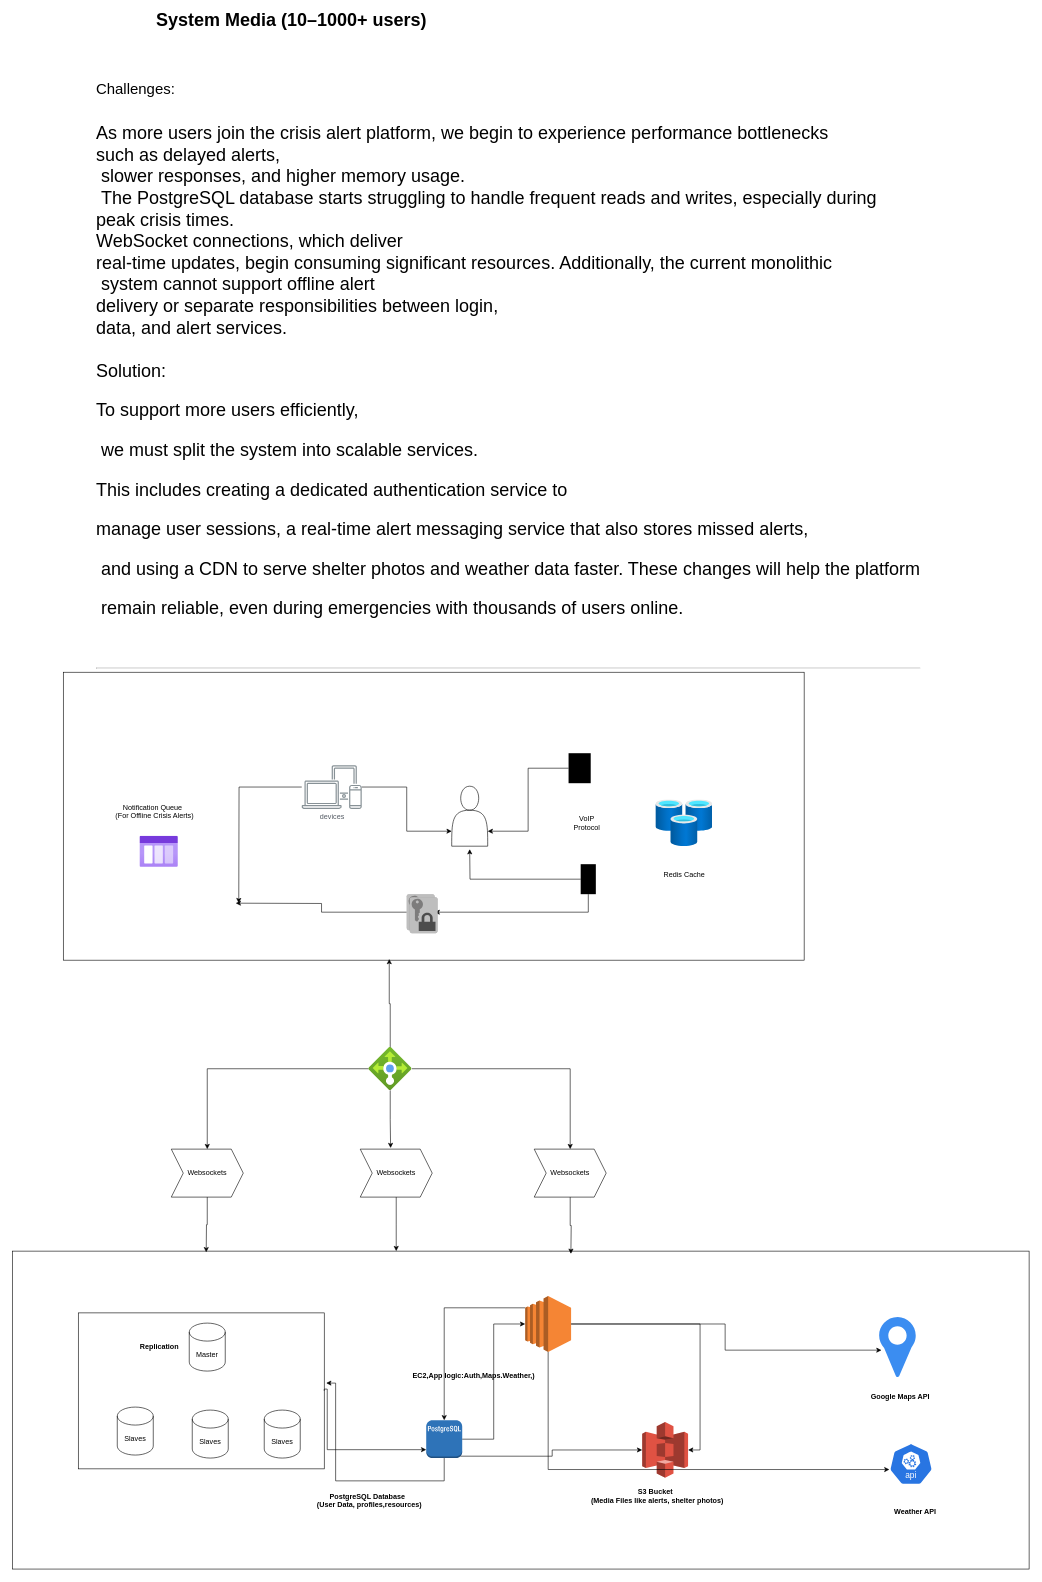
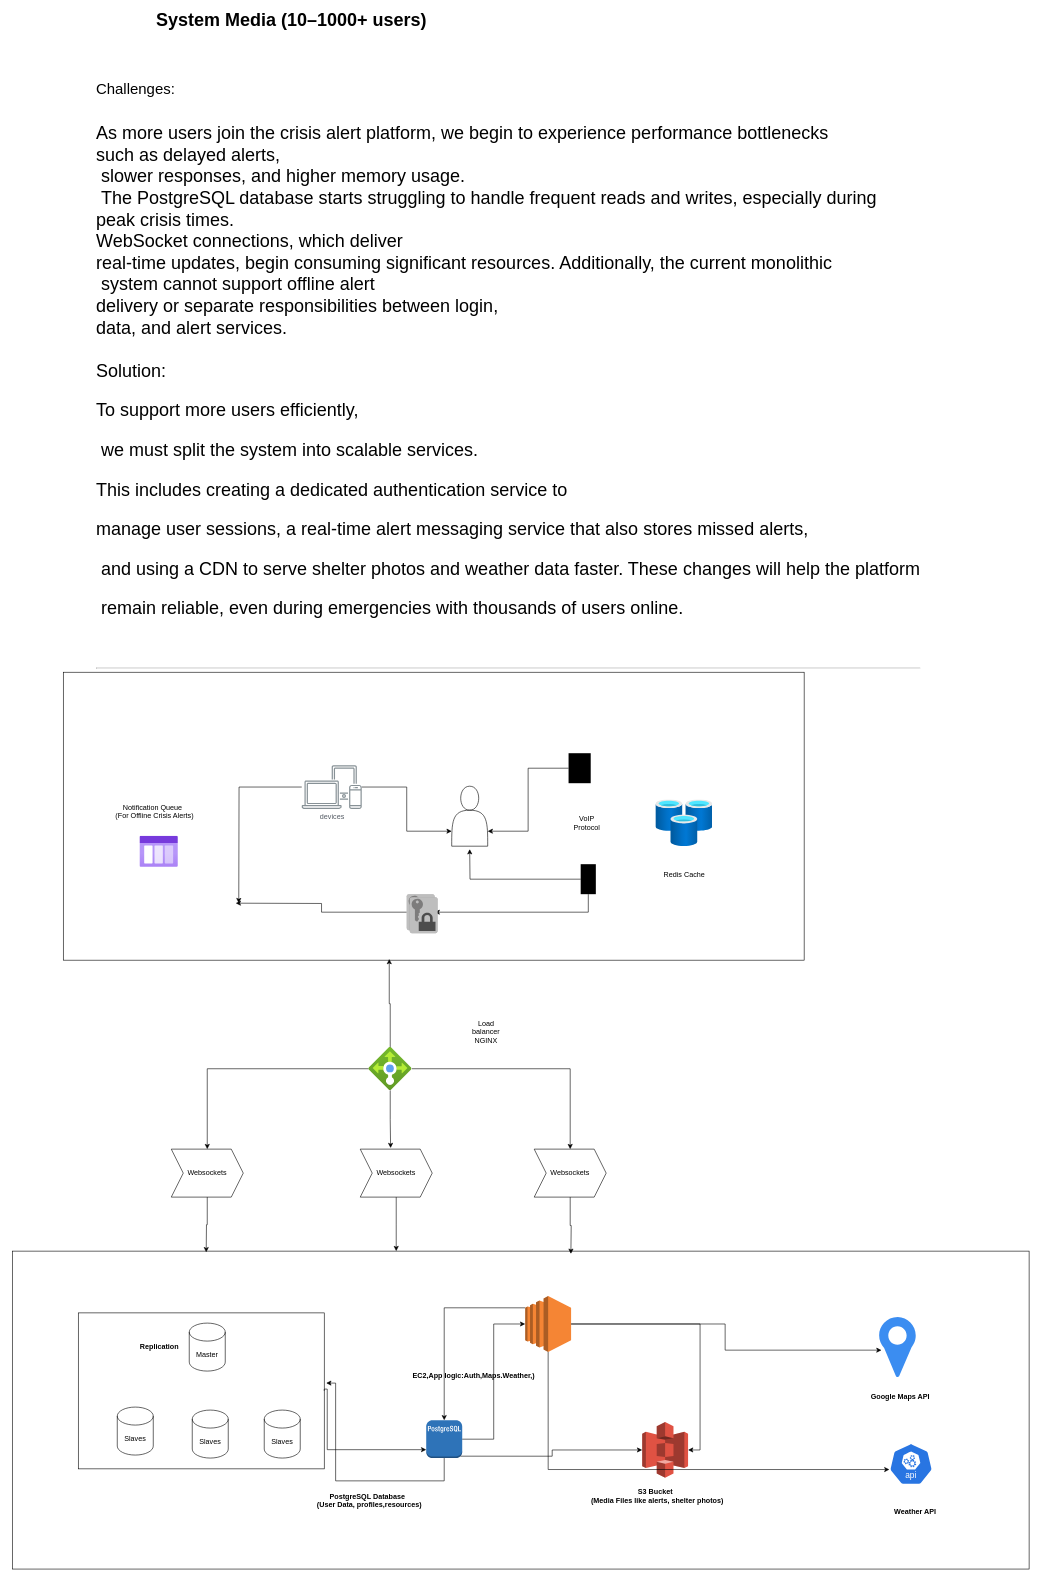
  <mxCell id="0" />
  <mxCell id="1" parent="0" />
  <mxCell id="2" value="System Media (10–1000+ users)" style="text;align=center;fontStyle=1;verticalAlign=middle;spacingLeft=3;spacingRight=3;strokeColor=none;rotatable=0;points=[[0,0.5],[1,0.5]];portConstraint=eastwest;html=1;fontSize=30;" vertex="1" parent="1"><mxGeometry x="445" y="20" width="80" height="26" as="geometry" /></mxCell>
  <mxCell id="3" value="&lt;h5&gt;&lt;span style=&quot;font-weight: normal;&quot;&gt;Challenges:&lt;/span&gt;&lt;/h5&gt;&lt;div&gt;&lt;span style=&quot;font-weight: normal;&quot;&gt;As more users join the crisis alert platform, we begin to experience performance bottlenecks&amp;nbsp;&lt;/span&gt;&lt;/div&gt;&lt;div&gt;&lt;span style=&quot;font-weight: normal;&quot;&gt;such as delayed alerts,&lt;/span&gt;&lt;/div&gt;&lt;div&gt;&lt;span style=&quot;font-weight: normal;&quot;&gt;&amp;nbsp;slower responses, and higher memory usage.&lt;/span&gt;&lt;/div&gt;&lt;div&gt;&lt;span style=&quot;font-weight: normal;&quot;&gt;&amp;nbsp;The PostgreSQL database starts struggling to handle frequent reads and writes, especially during&amp;nbsp;&lt;/span&gt;&lt;/div&gt;&lt;div&gt;&lt;span style=&quot;font-weight: normal;&quot;&gt;peak crisis times.&amp;nbsp;&lt;/span&gt;&lt;/div&gt;&lt;div&gt;&lt;span style=&quot;font-weight: normal;&quot;&gt;WebSocket connections, which deliver&amp;nbsp;&lt;/span&gt;&lt;/div&gt;&lt;div&gt;&lt;span style=&quot;font-weight: normal;&quot;&gt;real-time updates, begin consuming significant resources. Additionally, the current monolithic&lt;/span&gt;&lt;/div&gt;&lt;div&gt;&lt;span style=&quot;font-weight: normal;&quot;&gt;&amp;nbsp;system cannot support offline alert&amp;nbsp;&lt;/span&gt;&lt;/div&gt;&lt;div&gt;&lt;span style=&quot;font-weight: normal;&quot;&gt;delivery or separate responsibilities between login,&amp;nbsp;&lt;/span&gt;&lt;/div&gt;&lt;div&gt;&lt;span style=&quot;font-weight: normal;&quot;&gt;data, and alert services.&lt;/span&gt;&lt;/div&gt;&lt;div&gt;&lt;span style=&quot;font-weight: normal;&quot;&gt;&lt;br&gt;&lt;/span&gt;&lt;/div&gt;&lt;div&gt;&lt;span style=&quot;font-weight: normal;&quot;&gt;Solution:&lt;/span&gt;&lt;/div&gt;&lt;div&gt;&lt;p class=&quot;&quot; data-end=&quot;1120&quot; data-start=&quot;188&quot;&gt;&lt;span style=&quot;font-weight: normal;&quot;&gt;To support more users efficiently,&lt;/span&gt;&lt;/p&gt;&lt;p class=&quot;&quot; data-end=&quot;1120&quot; data-start=&quot;188&quot;&gt;&lt;span style=&quot;font-weight: normal;&quot;&gt;&amp;nbsp;we must split the system into scalable services.&amp;nbsp;&lt;/span&gt;&lt;/p&gt;&lt;p class=&quot;&quot; data-end=&quot;1120&quot; data-start=&quot;188&quot;&gt;&lt;span style=&quot;font-weight: normal;&quot;&gt;This includes creating a dedicated authentication service to&amp;nbsp;&lt;/span&gt;&lt;/p&gt;&lt;p class=&quot;&quot; data-end=&quot;1120&quot; data-start=&quot;188&quot;&gt;&lt;span style=&quot;font-weight: normal;&quot;&gt;manage user sessions, a real-time alert messaging service that also stores missed alerts,&lt;/span&gt;&lt;/p&gt;&lt;p class=&quot;&quot; data-end=&quot;1120&quot; data-start=&quot;188&quot;&gt;&lt;span style=&quot;font-weight: normal;&quot;&gt;&amp;nbsp;and using a CDN to serve shelter photos and weather data faster. These changes will help the platform&lt;/span&gt;&lt;/p&gt;&lt;p class=&quot;&quot; data-end=&quot;1120&quot; data-start=&quot;188&quot;&gt;&lt;span style=&quot;font-weight: normal;&quot;&gt;&amp;nbsp;remain reliable, even during emergencies with thousands of users online.&lt;/span&gt;&lt;/p&gt;&lt;span style=&quot;font-weight: normal;&quot;&gt;&lt;br&gt;&lt;/span&gt;&lt;hr class=&quot;&quot; data-end=&quot;1125&quot; data-start=&quot;1122&quot;&gt;&lt;br&gt;&lt;p class=&quot;&quot; data-end=&quot;1190&quot; data-start=&quot;1127&quot;&gt;&lt;/p&gt;&lt;/div&gt;" style="text;align=left;fontStyle=1;verticalAlign=middle;spacingLeft=3;spacingRight=3;strokeColor=none;rotatable=0;points=[[0,0.5],[1,0.5]];portConstraint=eastwest;html=1;fontSize=30;" vertex="1" parent="1"><mxGeometry x="155" y="630" width="80" height="26" as="geometry" /></mxCell>
  <mxCell id="4" value="" style="shape=actor;whiteSpace=wrap;html=1;" vertex="1" parent="1"><mxGeometry x="752.5" y="1310" width="60" height="100" as="geometry" /></mxCell>
  <mxCell id="5" style="edgeStyle=orthogonalEdgeStyle;rounded=0;orthogonalLoop=1;jettySize=auto;html=1;entryX=0;entryY=0.75;entryDx=0;entryDy=0;" edge="1" parent="1" source="7" target="4"><mxGeometry relative="1" as="geometry" /></mxCell>
  <mxCell id="6" style="edgeStyle=orthogonalEdgeStyle;rounded=0;orthogonalLoop=1;jettySize=auto;html=1;" edge="1" parent="1" source="7"><mxGeometry relative="1" as="geometry"><mxPoint x="397.5" y="1505" as="targetPoint" /></mxGeometry></mxCell>
  <mxCell id="7" value="devices" style="sketch=0;outlineConnect=0;gradientColor=none;fontColor=#545B64;strokeColor=none;fillColor=#879196;dashed=0;verticalLabelPosition=bottom;verticalAlign=top;align=center;html=1;fontSize=12;fontStyle=0;aspect=fixed;shape=mxgraph.aws4.illustration_devices;pointerEvents=1" vertex="1" parent="1"><mxGeometry x="502.5" y="1275" width="100" height="73" as="geometry" /></mxCell>
  <mxCell id="8" style="edgeStyle=orthogonalEdgeStyle;rounded=0;orthogonalLoop=1;jettySize=auto;html=1;entryX=1;entryY=0.75;entryDx=0;entryDy=0;" edge="1" parent="1" source="9" target="4"><mxGeometry relative="1" as="geometry" /></mxCell>
  <mxCell id="9" value="" style="sketch=0;verticalLabelPosition=bottom;sketch=0;aspect=fixed;html=1;verticalAlign=top;strokeColor=none;fillColor=#000000;align=center;outlineConnect=0;pointerEvents=1;shape=mxgraph.citrix2.tablet;" vertex="1" parent="1"><mxGeometry x="947.29" y="1255" width="36.925" height="50" as="geometry" /></mxCell>
  <mxCell id="10" style="edgeStyle=orthogonalEdgeStyle;rounded=0;orthogonalLoop=1;jettySize=auto;html=1;" edge="1" parent="1" source="11"><mxGeometry relative="1" as="geometry"><mxPoint x="782.5" y="1415" as="targetPoint" /></mxGeometry></mxCell>
  <mxCell id="11" value="" style="sketch=0;verticalLabelPosition=bottom;sketch=0;aspect=fixed;html=1;verticalAlign=top;strokeColor=none;fillColor=#000000;align=center;outlineConnect=0;pointerEvents=1;shape=mxgraph.citrix2.mobile;" vertex="1" parent="1"><mxGeometry x="967.5" y="1440" width="25.255" height="50" as="geometry" /></mxCell>
  <mxCell id="12" style="edgeStyle=orthogonalEdgeStyle;rounded=0;orthogonalLoop=1;jettySize=auto;html=1;" edge="1" parent="1" source="13"><mxGeometry relative="1" as="geometry"><mxPoint x="392.5" y="1505" as="targetPoint" /></mxGeometry></mxCell>
  <mxCell id="13" value="" style="outlineConnect=0;dashed=0;verticalLabelPosition=bottom;verticalAlign=top;align=center;html=1;shape=mxgraph.aws3.data_encryption_key;fillColor=#7D7C7C;gradientColor=none;" vertex="1" parent="1"><mxGeometry x="677.5" y="1490" width="46.5" height="60" as="geometry" /></mxCell>
  <mxCell id="14" style="edgeStyle=orthogonalEdgeStyle;rounded=0;orthogonalLoop=1;jettySize=auto;html=1;entryX=1;entryY=0.5;entryDx=0;entryDy=0;entryPerimeter=0;" edge="1" parent="1" source="11" target="13"><mxGeometry relative="1" as="geometry"><Array as="points"><mxPoint x="980.5" y="1520" /></Array></mxGeometry></mxCell>
  <mxCell id="15" value="" style="outlineConnect=0;dashed=0;verticalLabelPosition=bottom;verticalAlign=top;align=center;html=1;shape=mxgraph.aws3.data_encryption_key;fillColor=#7D7C7C;gradientColor=none;" vertex="1" parent="1"><mxGeometry x="682.5" y="1495" width="46.5" height="60" as="geometry" /></mxCell>
  <mxCell id="16" value="" style="outlineConnect=0;dashed=0;verticalLabelPosition=bottom;verticalAlign=top;align=center;html=1;shape=mxgraph.aws3.postgre_sql_instance;fillColor=#2E73B8;gradientColor=none;" vertex="1" parent="1"><mxGeometry x="710" y="2367" width="60" height="63" as="geometry" /></mxCell>
  <mxCell id="17" value="&lt;div&gt;PostgreSQL Database&amp;nbsp;&amp;nbsp;&lt;/div&gt;&lt;div&gt;(User Data, profiles,resources)&lt;/div&gt;&lt;div&gt;&lt;br&gt;&lt;/div&gt;" style="text;align=center;fontStyle=1;verticalAlign=middle;spacingLeft=3;spacingRight=3;strokeColor=none;rotatable=0;points=[[0,0.5],[1,0.5]];portConstraint=eastwest;html=1;" vertex="1" parent="1"><mxGeometry x="575" y="2495" width="80" height="26" as="geometry" /></mxCell>
  <mxCell id="18" value="" style="outlineConnect=0;dashed=0;verticalLabelPosition=bottom;verticalAlign=top;align=center;html=1;shape=mxgraph.aws3.s3;fillColor=#E05243;gradientColor=none;" vertex="1" parent="1"><mxGeometry x="1070" y="2370" width="76.5" height="93" as="geometry" /></mxCell>
  <mxCell id="19" value="&lt;div&gt;S3 Bucket&amp;nbsp;&amp;nbsp;&lt;/div&gt;&lt;div&gt;(Media Files like alerts, shelter photos)&lt;/div&gt;" style="text;align=center;fontStyle=1;verticalAlign=middle;spacingLeft=3;spacingRight=3;strokeColor=none;rotatable=0;points=[[0,0.5],[1,0.5]];portConstraint=eastwest;html=1;" vertex="1" parent="1"><mxGeometry x="1055" y="2480" width="80" height="26" as="geometry" /></mxCell>
  <mxCell id="20" style="edgeStyle=orthogonalEdgeStyle;rounded=0;orthogonalLoop=1;jettySize=auto;html=1;exitX=0;exitY=0.21;exitDx=0;exitDy=0;exitPerimeter=0;" edge="1" parent="1" source="21" target="16"><mxGeometry relative="1" as="geometry" /></mxCell>
  <mxCell id="21" value="" style="outlineConnect=0;dashed=0;verticalLabelPosition=bottom;verticalAlign=top;align=center;html=1;shape=mxgraph.aws3.ec2;fillColor=#F58534;gradientColor=none;" vertex="1" parent="1"><mxGeometry x="875" y="2160" width="76.5" height="93" as="geometry" /></mxCell>
  <mxCell id="22" value="EC2,App logic:Auth,Maps.Weather,)" style="text;align=center;fontStyle=1;verticalAlign=middle;spacingLeft=3;spacingRight=3;strokeColor=none;rotatable=0;points=[[0,0.5],[1,0.5]];portConstraint=eastwest;html=1;" vertex="1" parent="1"><mxGeometry x="749" y="2280" width="80" height="26" as="geometry" /></mxCell>
  <mxCell id="23" style="edgeStyle=orthogonalEdgeStyle;rounded=0;orthogonalLoop=1;jettySize=auto;html=1;entryX=0;entryY=0.5;entryDx=0;entryDy=0;entryPerimeter=0;" edge="1" parent="1" source="16" target="21"><mxGeometry relative="1" as="geometry" /></mxCell>
  <mxCell id="24" style="edgeStyle=orthogonalEdgeStyle;rounded=0;orthogonalLoop=1;jettySize=auto;html=1;entryX=1;entryY=0.5;entryDx=0;entryDy=0;entryPerimeter=0;" edge="1" parent="1" source="21" target="18"><mxGeometry relative="1" as="geometry" /></mxCell>
  <mxCell id="25" value="Master" style="shape=cylinder3;whiteSpace=wrap;html=1;boundedLbl=1;backgroundOutline=1;size=15;" vertex="1" parent="1"><mxGeometry x="315" y="2205" width="60" height="80" as="geometry" /></mxCell>
  <mxCell id="26" value="Slaves" style="shape=cylinder3;whiteSpace=wrap;html=1;boundedLbl=1;backgroundOutline=1;size=15;" vertex="1" parent="1"><mxGeometry x="195" y="2345" width="60" height="80" as="geometry" /></mxCell>
  <mxCell id="27" value="Slaves" style="shape=cylinder3;whiteSpace=wrap;html=1;boundedLbl=1;backgroundOutline=1;size=15;" vertex="1" parent="1"><mxGeometry x="440" y="2350" width="60" height="80" as="geometry" /></mxCell>
  <mxCell id="28" value="Slaves" style="shape=cylinder3;whiteSpace=wrap;html=1;boundedLbl=1;backgroundOutline=1;size=15;" vertex="1" parent="1"><mxGeometry x="320" y="2350" width="60" height="80" as="geometry" /></mxCell>
  <mxCell id="29" value="Replication" style="text;align=center;fontStyle=1;verticalAlign=middle;spacingLeft=3;spacingRight=3;strokeColor=none;rotatable=0;points=[[0,0.5],[1,0.5]];portConstraint=eastwest;html=1;" vertex="1" parent="1"><mxGeometry x="225" y="2232" width="80" height="26" as="geometry" /></mxCell>
  <mxCell id="30" style="edgeStyle=orthogonalEdgeStyle;rounded=0;orthogonalLoop=1;jettySize=auto;html=1;exitX=1;exitY=0.5;exitDx=0;exitDy=0;" edge="1" parent="1" source="31" target="16"><mxGeometry relative="1" as="geometry"><Array as="points"><mxPoint x="545" y="2315" /><mxPoint x="545" y="2416" /></Array></mxGeometry></mxCell>
  <mxCell id="31" value="" style="rounded=0;whiteSpace=wrap;html=1;fillColor=none;" vertex="1" parent="1"><mxGeometry x="130" y="2188" width="410" height="260" as="geometry" /></mxCell>
  <mxCell id="32" style="edgeStyle=orthogonalEdgeStyle;rounded=0;orthogonalLoop=1;jettySize=auto;html=1;exitX=0.5;exitY=1;exitDx=0;exitDy=0;exitPerimeter=0;entryX=1.008;entryY=0.45;entryDx=0;entryDy=0;entryPerimeter=0;" edge="1" parent="1" source="16" target="31"><mxGeometry relative="1" as="geometry"><Array as="points"><mxPoint x="613" y="2468" /><mxPoint x="559" y="2468" /><mxPoint x="559" y="2302" /></Array></mxGeometry></mxCell>
  <mxCell id="33" value="" style="image;aspect=fixed;html=1;points=[];align=center;fontSize=12;image=img/lib/azure2/databases/Cache_Redis.svg;" vertex="1" parent="1"><mxGeometry x="1092.5" y="1332.81" width="95" height="77.19" as="geometry" /></mxCell>
  <mxCell id="34" value="Redis Cache" style="text;align=center;fontStyle=0;verticalAlign=middle;spacingLeft=3;spacingRight=3;strokeColor=none;rotatable=0;points=[[0,0.5],[1,0.5]];portConstraint=eastwest;html=1;" vertex="1" parent="1"><mxGeometry x="1100" y="1445" width="80" height="26" as="geometry" /></mxCell>
  <mxCell id="35" value="VoIP&lt;div&gt;Protocol&lt;/div&gt;" style="text;html=1;align=center;verticalAlign=middle;whiteSpace=wrap;rounded=0;" vertex="1" parent="1"><mxGeometry x="947.5" y="1356.4" width="60" height="30" as="geometry" /></mxCell>
  <mxCell id="36" value="Websockets" style="shape=step;perimeter=stepPerimeter;whiteSpace=wrap;html=1;fixedSize=1;" vertex="1" parent="1"><mxGeometry x="285" y="1915" width="120" height="80" as="geometry" /></mxCell>
  <mxCell id="37" style="edgeStyle=orthogonalEdgeStyle;rounded=0;orthogonalLoop=1;jettySize=auto;html=1;" edge="1" parent="1" source="38"><mxGeometry relative="1" as="geometry"><mxPoint x="660" y="2085" as="targetPoint" /></mxGeometry></mxCell>
  <mxCell id="38" value="Websockets" style="shape=step;perimeter=stepPerimeter;whiteSpace=wrap;html=1;fixedSize=1;" vertex="1" parent="1"><mxGeometry x="600" y="1915" width="120" height="80" as="geometry" /></mxCell>
  <mxCell id="39" value="Websockets" style="shape=step;perimeter=stepPerimeter;whiteSpace=wrap;html=1;fixedSize=1;" vertex="1" parent="1"><mxGeometry x="890" y="1915" width="120" height="80" as="geometry" /></mxCell>
  <mxCell id="40" style="edgeStyle=orthogonalEdgeStyle;rounded=0;orthogonalLoop=1;jettySize=auto;html=1;entryX=0.5;entryY=0;entryDx=0;entryDy=0;" edge="1" parent="1" source="42" target="36"><mxGeometry relative="1" as="geometry" /></mxCell>
  <mxCell id="41" style="edgeStyle=orthogonalEdgeStyle;rounded=0;orthogonalLoop=1;jettySize=auto;html=1;entryX=0.5;entryY=0;entryDx=0;entryDy=0;" edge="1" parent="1" source="42" target="39"><mxGeometry relative="1" as="geometry" /></mxCell>
  <mxCell id="42" value="" style="image;aspect=fixed;html=1;points=[];align=center;fontSize=12;image=img/lib/azure2/networking/Load_Balancers.svg;" vertex="1" parent="1"><mxGeometry x="614" y="1745" width="72" height="72" as="geometry" /></mxCell>
  <mxCell id="43" value="" style="image;aspect=fixed;html=1;points=[];align=center;fontSize=12;image=img/lib/azure2/general/Storage_Queue.svg;" vertex="1" parent="1"><mxGeometry x="232.5" y="1393" width="64" height="52" as="geometry" /></mxCell>
  <mxCell id="44" value="&lt;div&gt;Notification Queue&amp;nbsp;&amp;nbsp;&lt;/div&gt;&lt;div&gt;(For Offline Crisis Alerts)&lt;/div&gt;&lt;div&gt;&lt;br&gt;&lt;/div&gt;" style="text;align=center;fontStyle=0;verticalAlign=middle;spacingLeft=3;spacingRight=3;strokeColor=none;rotatable=0;points=[[0,0.5],[1,0.5]];portConstraint=eastwest;html=1;" vertex="1" parent="1"><mxGeometry x="216.5" y="1347" width="80" height="26" as="geometry" /></mxCell>
  <mxCell id="45" style="edgeStyle=orthogonalEdgeStyle;rounded=0;orthogonalLoop=1;jettySize=auto;html=1;exitX=0.95;exitY=0.95;exitDx=0;exitDy=0;exitPerimeter=0;entryX=0;entryY=0.5;entryDx=0;entryDy=0;entryPerimeter=0;" edge="1" parent="1" source="16" target="18"><mxGeometry relative="1" as="geometry" /></mxCell>
  <mxCell id="46" style="edgeStyle=orthogonalEdgeStyle;rounded=0;orthogonalLoop=1;jettySize=auto;html=1;entryX=0.234;entryY=-0.006;entryDx=0;entryDy=0;entryPerimeter=0;" edge="1" parent="1" source="36"><mxGeometry relative="1" as="geometry"><mxPoint x="343.24" y="2086.91" as="targetPoint" /></mxGeometry></mxCell>
  <mxCell id="47" style="edgeStyle=orthogonalEdgeStyle;rounded=0;orthogonalLoop=1;jettySize=auto;html=1;entryX=0.681;entryY=-0.001;entryDx=0;entryDy=0;entryPerimeter=0;" edge="1" parent="1" source="39"><mxGeometry relative="1" as="geometry"><mxPoint x="951.16" y="2089.485" as="targetPoint" /></mxGeometry></mxCell>
  <mxCell id="48" style="edgeStyle=orthogonalEdgeStyle;rounded=0;orthogonalLoop=1;jettySize=auto;html=1;entryX=0.422;entryY=-0.023;entryDx=0;entryDy=0;entryPerimeter=0;" edge="1" parent="1" source="42" target="38"><mxGeometry relative="1" as="geometry" /></mxCell>
  <mxCell id="49" value="" style="rounded=0;whiteSpace=wrap;html=1;fillColor=none;" vertex="1" parent="1"><mxGeometry x="105" y="1120" width="1235" height="480" as="geometry" /></mxCell>
+ <mxCell id="50" value="Load balancer NGINX" style="text;html=1;align=center;verticalAlign=middle;whiteSpace=wrap;rounded=0;" vertex="1" parent="1"><mxGeometry x="780" y="1705" width="60" height="30" as="geometry" /></mxCell>
  <mxCell id="51" style="edgeStyle=orthogonalEdgeStyle;rounded=0;orthogonalLoop=1;jettySize=auto;html=1;entryX=0.44;entryY=0.996;entryDx=0;entryDy=0;entryPerimeter=0;" edge="1" parent="1" source="42" target="49"><mxGeometry relative="1" as="geometry" /></mxCell>
  <mxCell id="52" value="" style="sketch=0;html=1;aspect=fixed;strokeColor=none;shadow=0;fillColor=#3B8DF1;verticalAlign=top;labelPosition=center;verticalLabelPosition=bottom;shape=mxgraph.gcp2.maps_api" vertex="1" parent="1"><mxGeometry x="1465" y="2195" width="61" height="100" as="geometry" /></mxCell>
  <mxCell id="53" value="" style="aspect=fixed;sketch=0;html=1;dashed=0;whitespace=wrap;verticalLabelPosition=bottom;verticalAlign=top;fillColor=#2875E2;strokeColor=#ffffff;points=[[0.005,0.63,0],[0.1,0.2,0],[0.9,0.2,0],[0.5,0,0],[0.995,0.63,0],[0.72,0.99,0],[0.5,1,0],[0.28,0.99,0]];shape=mxgraph.kubernetes.icon2;kubernetesLabel=1;prIcon=api" vertex="1" parent="1"><mxGeometry x="1481.73" y="2405" width="72.92" height="70" as="geometry" /></mxCell>
  <mxCell id="54" value="Google Maps API" style="text;align=center;fontStyle=1;verticalAlign=middle;spacingLeft=3;spacingRight=3;strokeColor=none;rotatable=0;points=[[0,0.5],[1,0.5]];portConstraint=eastwest;html=1;" vertex="1" parent="1"><mxGeometry x="1460" y="2315" width="80" height="26" as="geometry" /></mxCell>
  <mxCell id="55" value="Weather API" style="text;align=center;fontStyle=1;verticalAlign=middle;spacingLeft=3;spacingRight=3;strokeColor=none;rotatable=0;points=[[0,0.5],[1,0.5]];portConstraint=eastwest;html=1;" vertex="1" parent="1"><mxGeometry x="1485" y="2506" width="80" height="26" as="geometry" /></mxCell>
  <mxCell id="56" style="edgeStyle=orthogonalEdgeStyle;rounded=0;orthogonalLoop=1;jettySize=auto;html=1;entryX=0.064;entryY=0.551;entryDx=0;entryDy=0;entryPerimeter=0;" edge="1" parent="1" source="21" target="52"><mxGeometry relative="1" as="geometry" /></mxCell>
  <mxCell id="57" style="edgeStyle=orthogonalEdgeStyle;rounded=0;orthogonalLoop=1;jettySize=auto;html=1;exitX=0.5;exitY=1;exitDx=0;exitDy=0;exitPerimeter=0;entryX=0.005;entryY=0.63;entryDx=0;entryDy=0;entryPerimeter=0;" edge="1" parent="1" source="21" target="53"><mxGeometry relative="1" as="geometry" /></mxCell>
  <mxCell id="58" value="" style="rounded=0;whiteSpace=wrap;html=1;fillColor=none;" vertex="1" parent="1"><mxGeometry x="20" y="2085" width="1695" height="530" as="geometry" /></mxCell>
